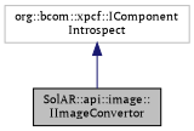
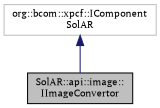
  digraph {
    fontname="PT Serif"
    node [fontname="PT Serif" fontsize=10 shape=record style=filled]
    n1 [color=black fillcolor=grey75 fontcolor=black height=0.2 label="SolAR::api::image::\lIImageConvertor" width=0.4]
-   n2 [color=grey75 fillcolor=white height=0.2 label="org::bcom::xpcf::IComponent\lIntrospect" width=0.4]
+   n2 [color=grey75 fillcolor=white height=0.2 label="org::bcom::xpcf::IComponent\lSolAR" width=0.4]
    n2 -> n1 [color=midnightblue dir=back fontname="PT Serif" fontsize=10 labelfontname=Helvetica labelfontsize=10 style=solid]
  }
